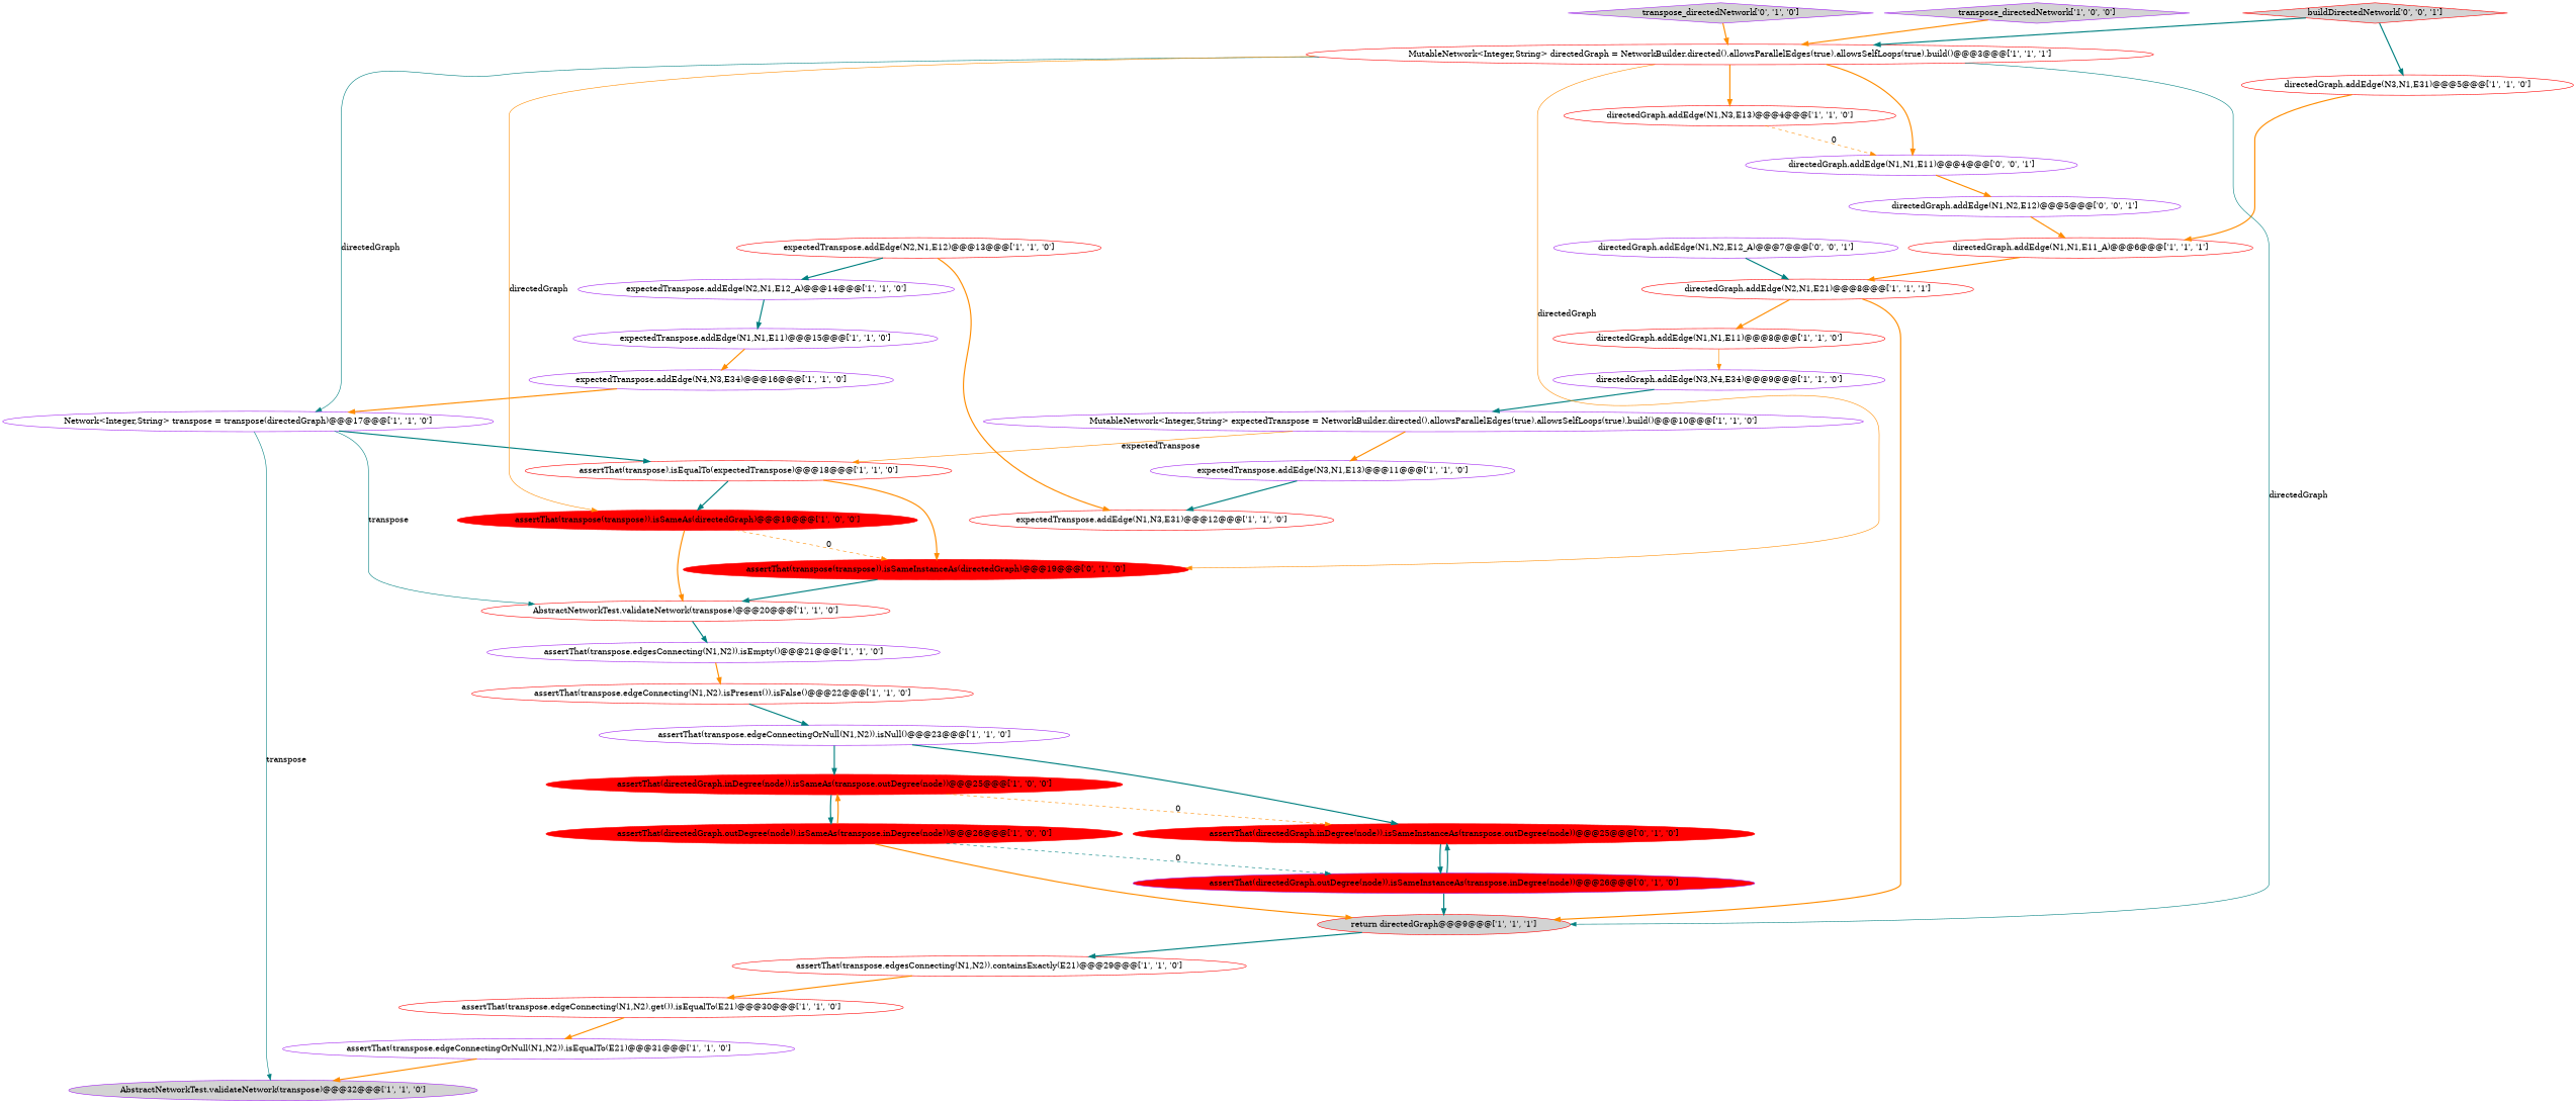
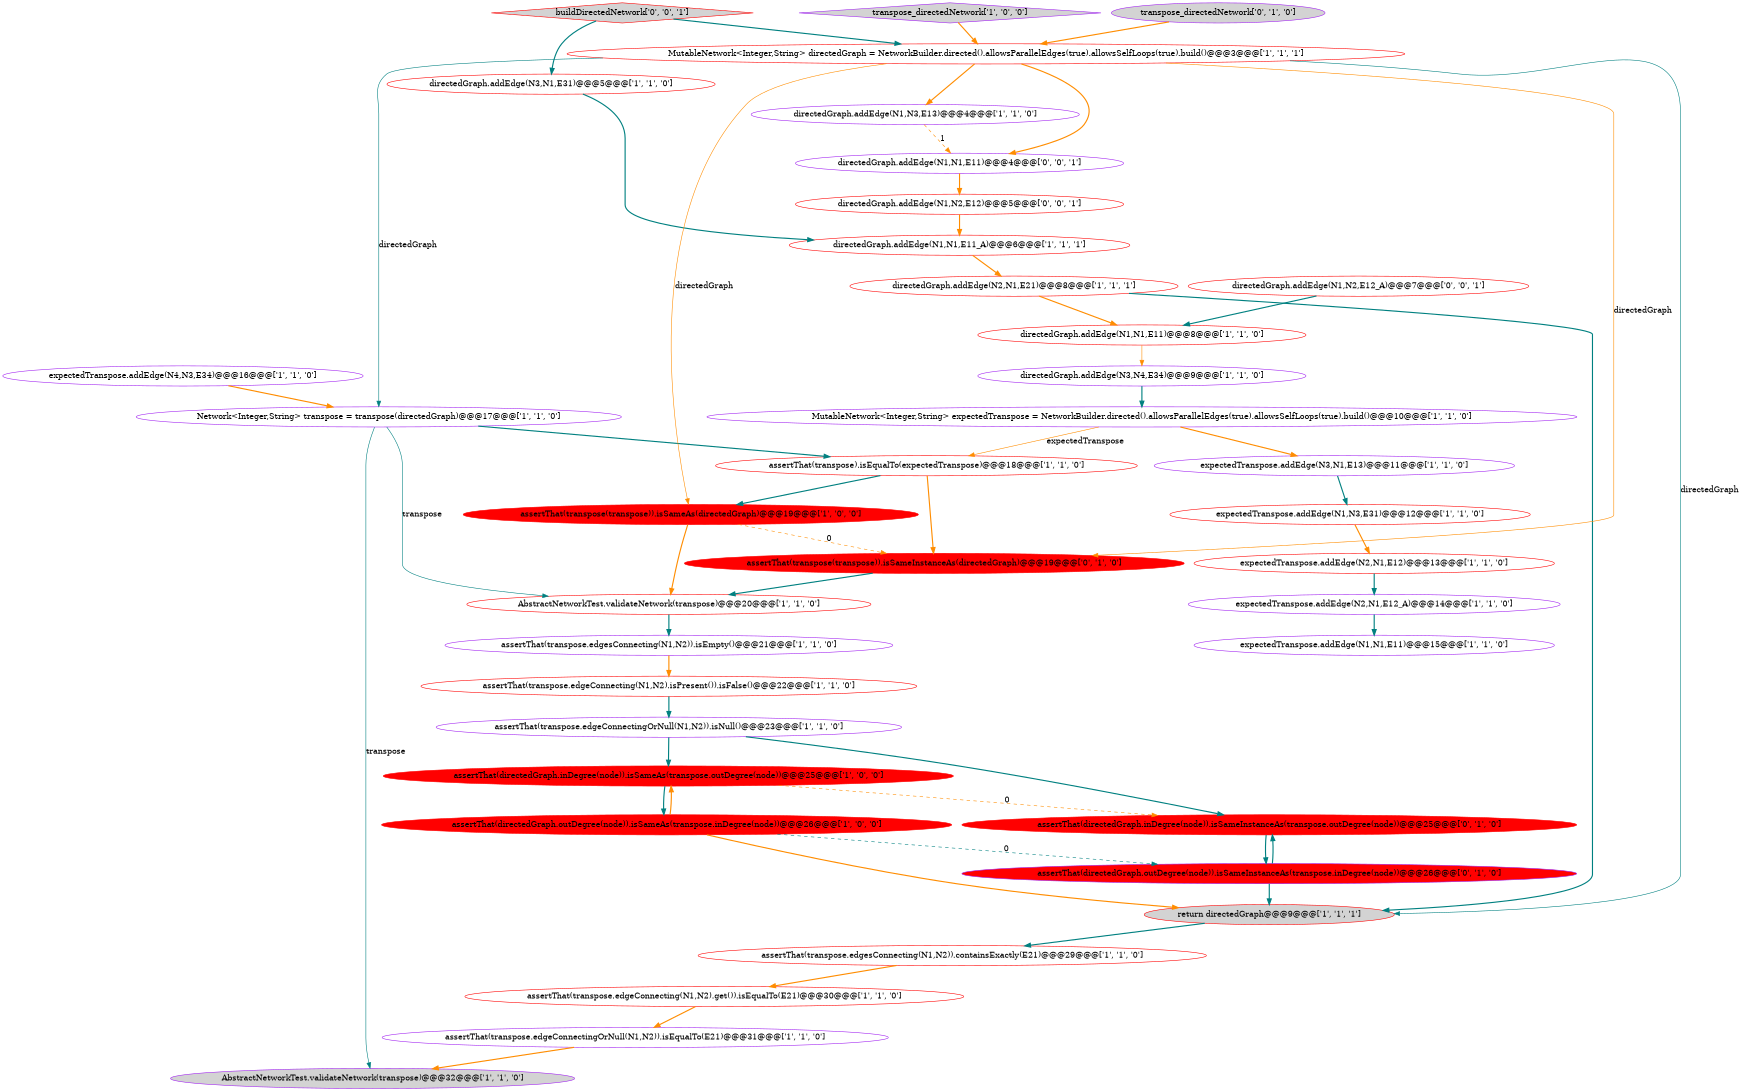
  digraph {
    node [color=red fillcolor=white shape=ellipse style=filled]
    edge [color=darkorange style=bold]
    n1 [color=purple label="Network<Integer,String> transpose = transpose(directedGraph)@@@17@@@['1', '1', '0']"]
    n2 [label="assertThat(transpose).isEqualTo(expectedTranspose)@@@18@@@['1', '1', '0']"]
    n3 [color=purple fillcolor=lightgray label="AbstractNetworkTest.validateNetwork(transpose)@@@32@@@['1', '1', '0']"]
    n4 [label="AbstractNetworkTest.validateNetwork(transpose)@@@20@@@['1', '1', '0']"]
    n5 [fillcolor=red label="assertThat(transpose(transpose)).isSameInstanceAs(directedGraph)@@@19@@@['0', '1', '0']"]
    n6 [fillcolor=red label="assertThat(transpose(transpose)).isSameAs(directedGraph)@@@19@@@['1', '0', '0']"]
    n7 [color=purple label="assertThat(transpose.edgesConnecting(N1,N2)).isEmpty()@@@21@@@['1', '1', '0']"]
    n8 [color=purple label="expectedTranspose.addEdge(N4,N3,E34)@@@16@@@['1', '1', '0']"]
    n9 [color=purple label="directedGraph.addEdge(N1,N1,E11)@@@4@@@['0', '0', '1']"]
-   n10 [color=purple label="directedGraph.addEdge(N1,N2,E12)@@@5@@@['0', '0', '1']"]
+   n10 [label="directedGraph.addEdge(N1,N2,E12)@@@5@@@['0', '0', '1']"]
    n11 [label="directedGraph.addEdge(N1,N1,E11_A)@@@6@@@['1', '1', '1']"]
    n12 [label="directedGraph.addEdge(N2,N1,E21)@@@8@@@['1', '1', '1']"]
-   n13 [color=purple label="directedGraph.addEdge(N1,N2,E12_A)@@@7@@@['0', '0', '1']"]
+   n13 [label="directedGraph.addEdge(N1,N2,E12_A)@@@7@@@['0', '0', '1']"]
    n14 [label="directedGraph.addEdge(N1,N1,E11)@@@8@@@['1', '1', '0']"]
    n15 [fillcolor=lightgray label="return directedGraph@@@9@@@['1', '1', '1']"]
    n16 [label="assertThat(transpose.edgeConnecting(N1,N2).isPresent()).isFalse()@@@22@@@['1', '1', '0']"]
    n17 [color=purple label="assertThat(transpose.edgeConnectingOrNull(N1,N2)).isNull()@@@23@@@['1', '1', '0']"]
    n18 [color=purple label="directedGraph.addEdge(N3,N4,E34)@@@9@@@['1', '1', '0']"]
    n19 [color=purple label="MutableNetwork<Integer,String> expectedTranspose = NetworkBuilder.directed().allowsParallelEdges(true).allowsSelfLoops(true).build()@@@10@@@['1', '1', '0']"]
    n20 [label="directedGraph.addEdge(N3,N1,E31)@@@5@@@['1', '1', '0']"]
    n21 [label="assertThat(transpose.edgesConnecting(N1,N2)).containsExactly(E21)@@@29@@@['1', '1', '0']"]
    n22 [label="assertThat(transpose.edgeConnecting(N1,N2).get()).isEqualTo(E21)@@@30@@@['1', '1', '0']"]
    n23 [color=purple label="assertThat(transpose.edgeConnectingOrNull(N1,N2)).isEqualTo(E21)@@@31@@@['1', '1', '0']"]
    n24 [color=purple fillcolor=red label="assertThat(directedGraph.outDegree(node)).isSameInstanceAs(transpose.inDegree(node))@@@26@@@['0', '1', '0']"]
    n25 [fillcolor=red label="assertThat(directedGraph.inDegree(node)).isSameInstanceAs(transpose.outDegree(node))@@@25@@@['0', '1', '0']"]
    n26 [fillcolor=red label="assertThat(directedGraph.inDegree(node)).isSameAs(transpose.outDegree(node))@@@25@@@['1', '0', '0']"]
    n27 [fillcolor=red label="assertThat(directedGraph.outDegree(node)).isSameAs(transpose.inDegree(node))@@@26@@@['1', '0', '0']"]
    n28 [color=purple label="expectedTranspose.addEdge(N1,N1,E11)@@@15@@@['1', '1', '0']"]
    n29 [color=purple label="expectedTranspose.addEdge(N3,N1,E13)@@@11@@@['1', '1', '0']"]
    n30 [label="expectedTranspose.addEdge(N1,N3,E31)@@@12@@@['1', '1', '0']"]
-   n31 [color=purple fillcolor=lightgray label="transpose_directedNetwork['0', '1', '0']" shape=diamond]
+   n31 [color=purple fillcolor=lightgray label="transpose_directedNetwork['0', '1', '0']"]
    n32 [label="MutableNetwork<Integer,String> directedGraph = NetworkBuilder.directed().allowsParallelEdges(true).allowsSelfLoops(true).build()@@@3@@@['1', '1', '1']"]
-   n33 [label="directedGraph.addEdge(N1,N3,E13)@@@4@@@['1', '1', '0']"]
+   n33 [color=purple label="directedGraph.addEdge(N1,N3,E13)@@@4@@@['1', '1', '0']"]
    n34 [color=purple label="expectedTranspose.addEdge(N2,N1,E12_A)@@@14@@@['1', '1', '0']"]
    n35 [label="expectedTranspose.addEdge(N2,N1,E12)@@@13@@@['1', '1', '0']"]
    n36 [fillcolor=lightgray label="buildDirectedNetwork['0', '0', '1']" shape=diamond]
    n37 [color=purple fillcolor=lightgray label="transpose_directedNetwork['1', '0', '0']" shape=diamond]
    n1 -> n2 [color=teal]
    n1 -> n3 [color=teal label=transpose style=solid]
    n1 -> n4 [color=teal label=transpose style=solid]
    n2 -> n5
    n2 -> n6 [color=teal]
    n4 -> n7 [color=teal]
    n5 -> n4 [color=teal]
    n6 -> n4
    n6 -> n5 [label=0 style=dashed]
    n7 -> n16
    n8 -> n1
    n9 -> n10
    n10 -> n11
    n11 -> n12
    n12 -> n14
-   n12 -> n15
-   n13 -> n12 [color=teal]
+   n12 -> n15 [color=teal]
+   n13 -> n14 [color=teal]
    n14 -> n18 [style=solid]
    n15 -> n21 [color=teal]
    n16 -> n17 [color=teal]
    n17 -> n25 [color=teal]
    n17 -> n26 [color=teal]
    n18 -> n19 [color=teal]
    n19 -> n2 [label=expectedTranspose style=solid]
    n19 -> n29
-   n20 -> n11
+   n20 -> n11 [color=teal]
    n21 -> n22
    n22 -> n23
    n23 -> n3
    n24 -> n15 [color=teal]
    n24 -> n25 [color=teal]
    n25 -> n24 [color=teal]
    n26 -> n25 [label=0 style=dashed]
    n26 -> n27 [color=teal]
    n27 -> n15
    n27 -> n24 [color=teal label=0 style=dashed]
    n27 -> n26
-   n28 -> n8
    n29 -> n30 [color=teal]
-   n35 -> n30
+   n30 -> n35
    n31 -> n32
    n32 -> n1 [color=teal label=directedGraph style=solid]
    n32 -> n5 [label=directedGraph style=solid]
    n32 -> n6 [label=directedGraph style=solid]
    n32 -> n9
    n32 -> n15 [color=teal label=directedGraph style=solid]
    n32 -> n33
-   n33 -> n9 [label=0 style=dashed]
+   n33 -> n9 [label=1 style=dashed]
    n34 -> n28 [color=teal]
    n35 -> n34 [color=teal]
    n36 -> n20 [color=teal]
    n36 -> n32 [color=teal]
    n37 -> n32
  }
